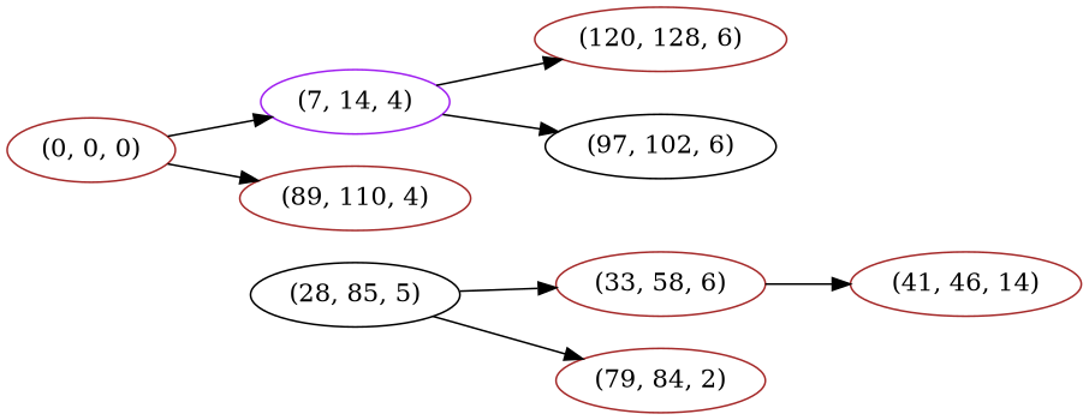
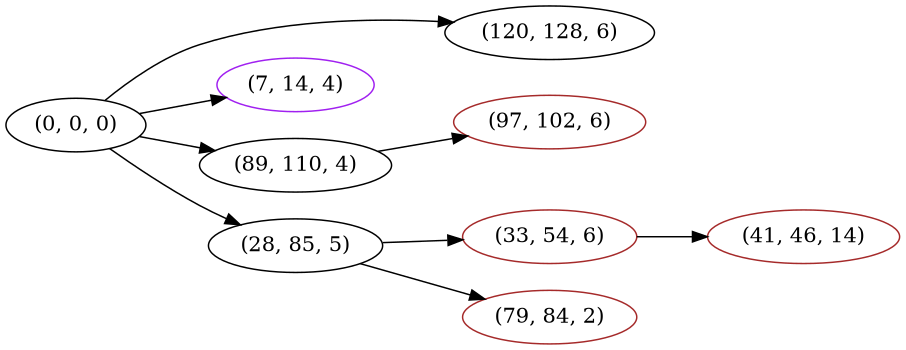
  digraph {
    rankdir=LR
    node [color=brown]
    n1 [color=purple label="(7, 14, 4)"]
-   "(0, 0, 0)"
+   "(0, 0, 0)" [color=black]
    n3 [color=black label="(28, 85, 5)"]
-   "(89, 110, 4)"
-   "(120, 128, 6)"
-   "(33, 58, 6)"
+   "(89, 110, 4)" [color=black]
+   "(120, 128, 6)" [color=black]
+   "(33, 58, 6)" [label="(33, 54, 6)"]
    "(79, 84, 2)"
-   "(97, 102, 6)" [color=black]
+   "(97, 102, 6)"
    "(41, 46, 14)"
    "(0, 0, 0)" -> n1
+   "(0, 0, 0)" -> n3
    "(0, 0, 0)" -> "(89, 110, 4)"
-   n1 -> "(120, 128, 6)"
+   "(0, 0, 0)" -> "(120, 128, 6)"
    n3 -> "(33, 58, 6)"
    n3 -> "(79, 84, 2)"
-   n1 -> "(97, 102, 6)"
+   "(89, 110, 4)" -> "(97, 102, 6)"
    "(33, 58, 6)" -> "(41, 46, 14)"
  }
